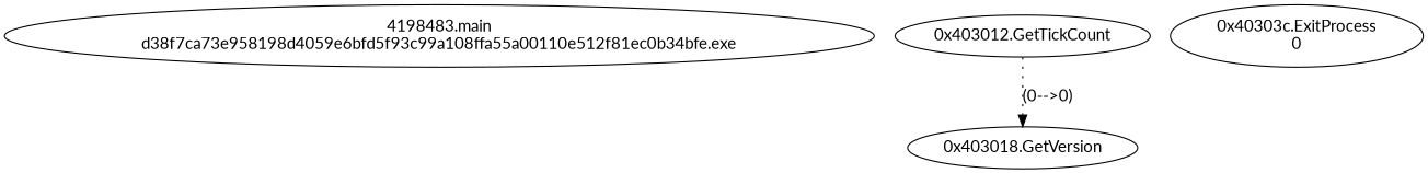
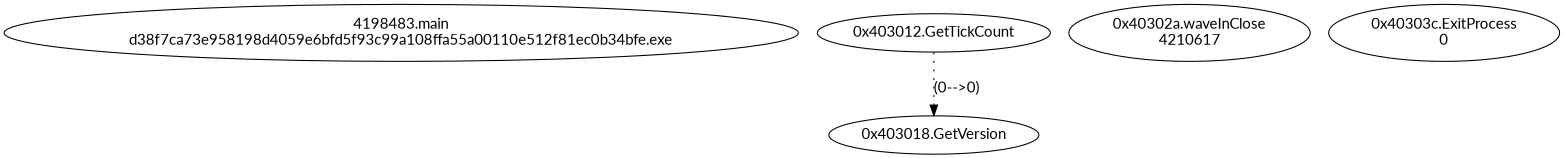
  digraph {
    fontname=Lato
    node [fontname=Lato]
    n1 [label="4198483.main\nd38f7ca73e958198d4059e6bfd5f93c99a108ffa55a00110e512f81ec0b34bfe.exe"]
    n2 [label="0x403012.GetTickCount\n"]
    n3 [label="0x403018.GetVersion\n"]
+   n4 [label="0x40302a.waveInClose\n4210617"]
    n5 [label="0x40303c.ExitProcess\n0"]
    n2 -> n3 [label="(0-->0)" style=dotted fontname=Lato]
  }
